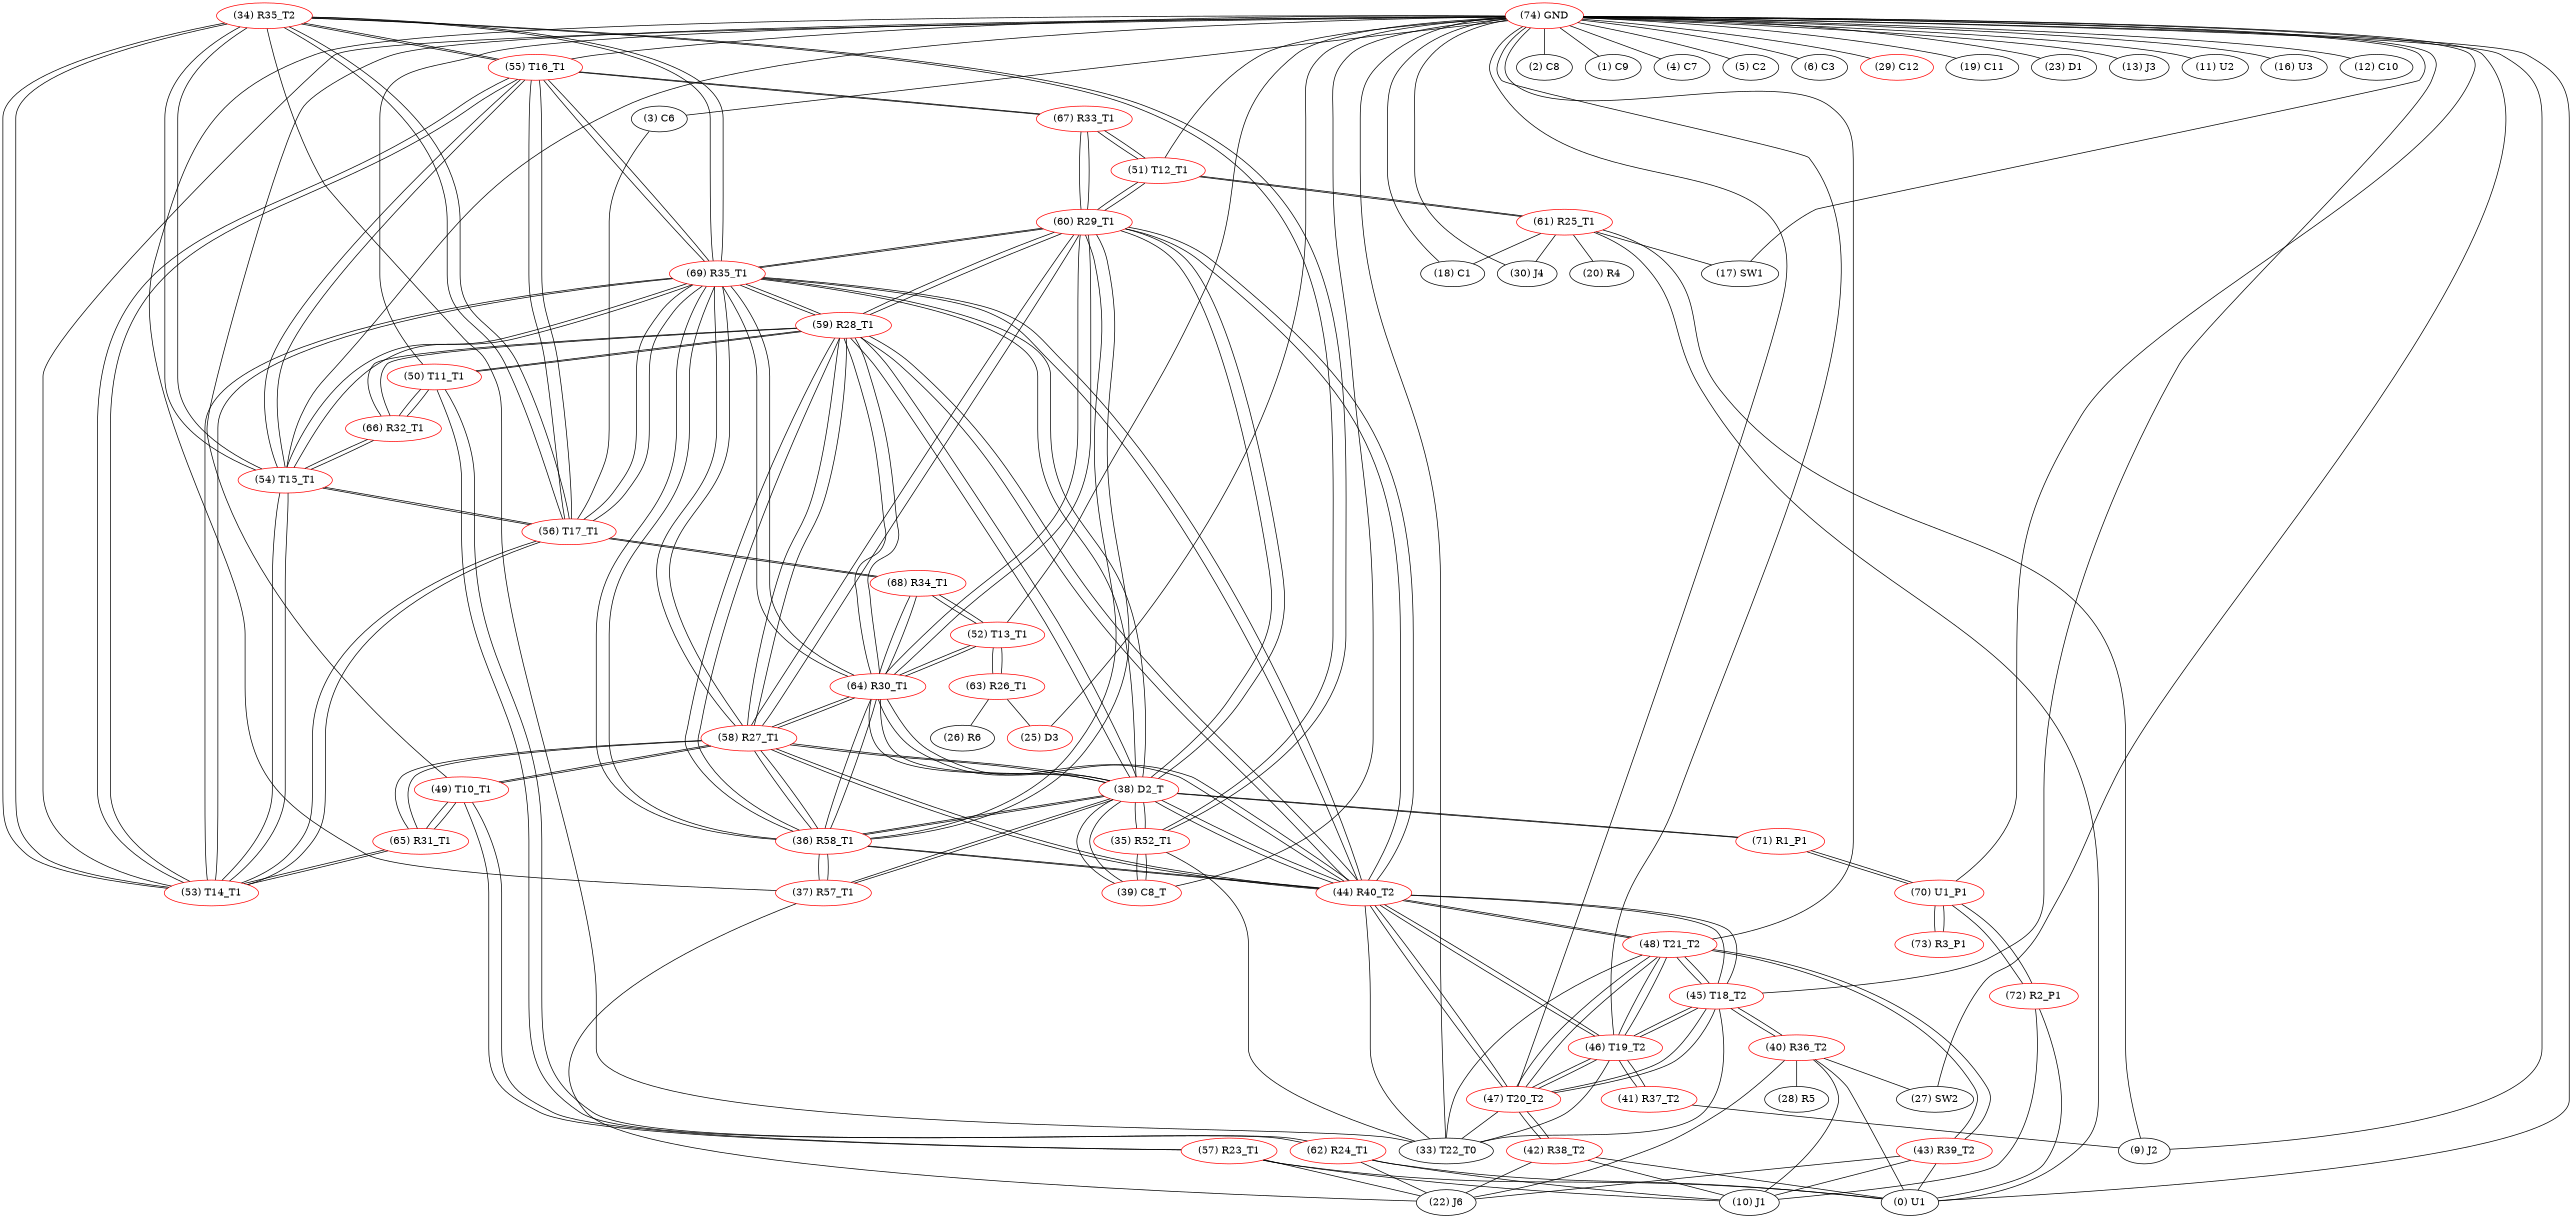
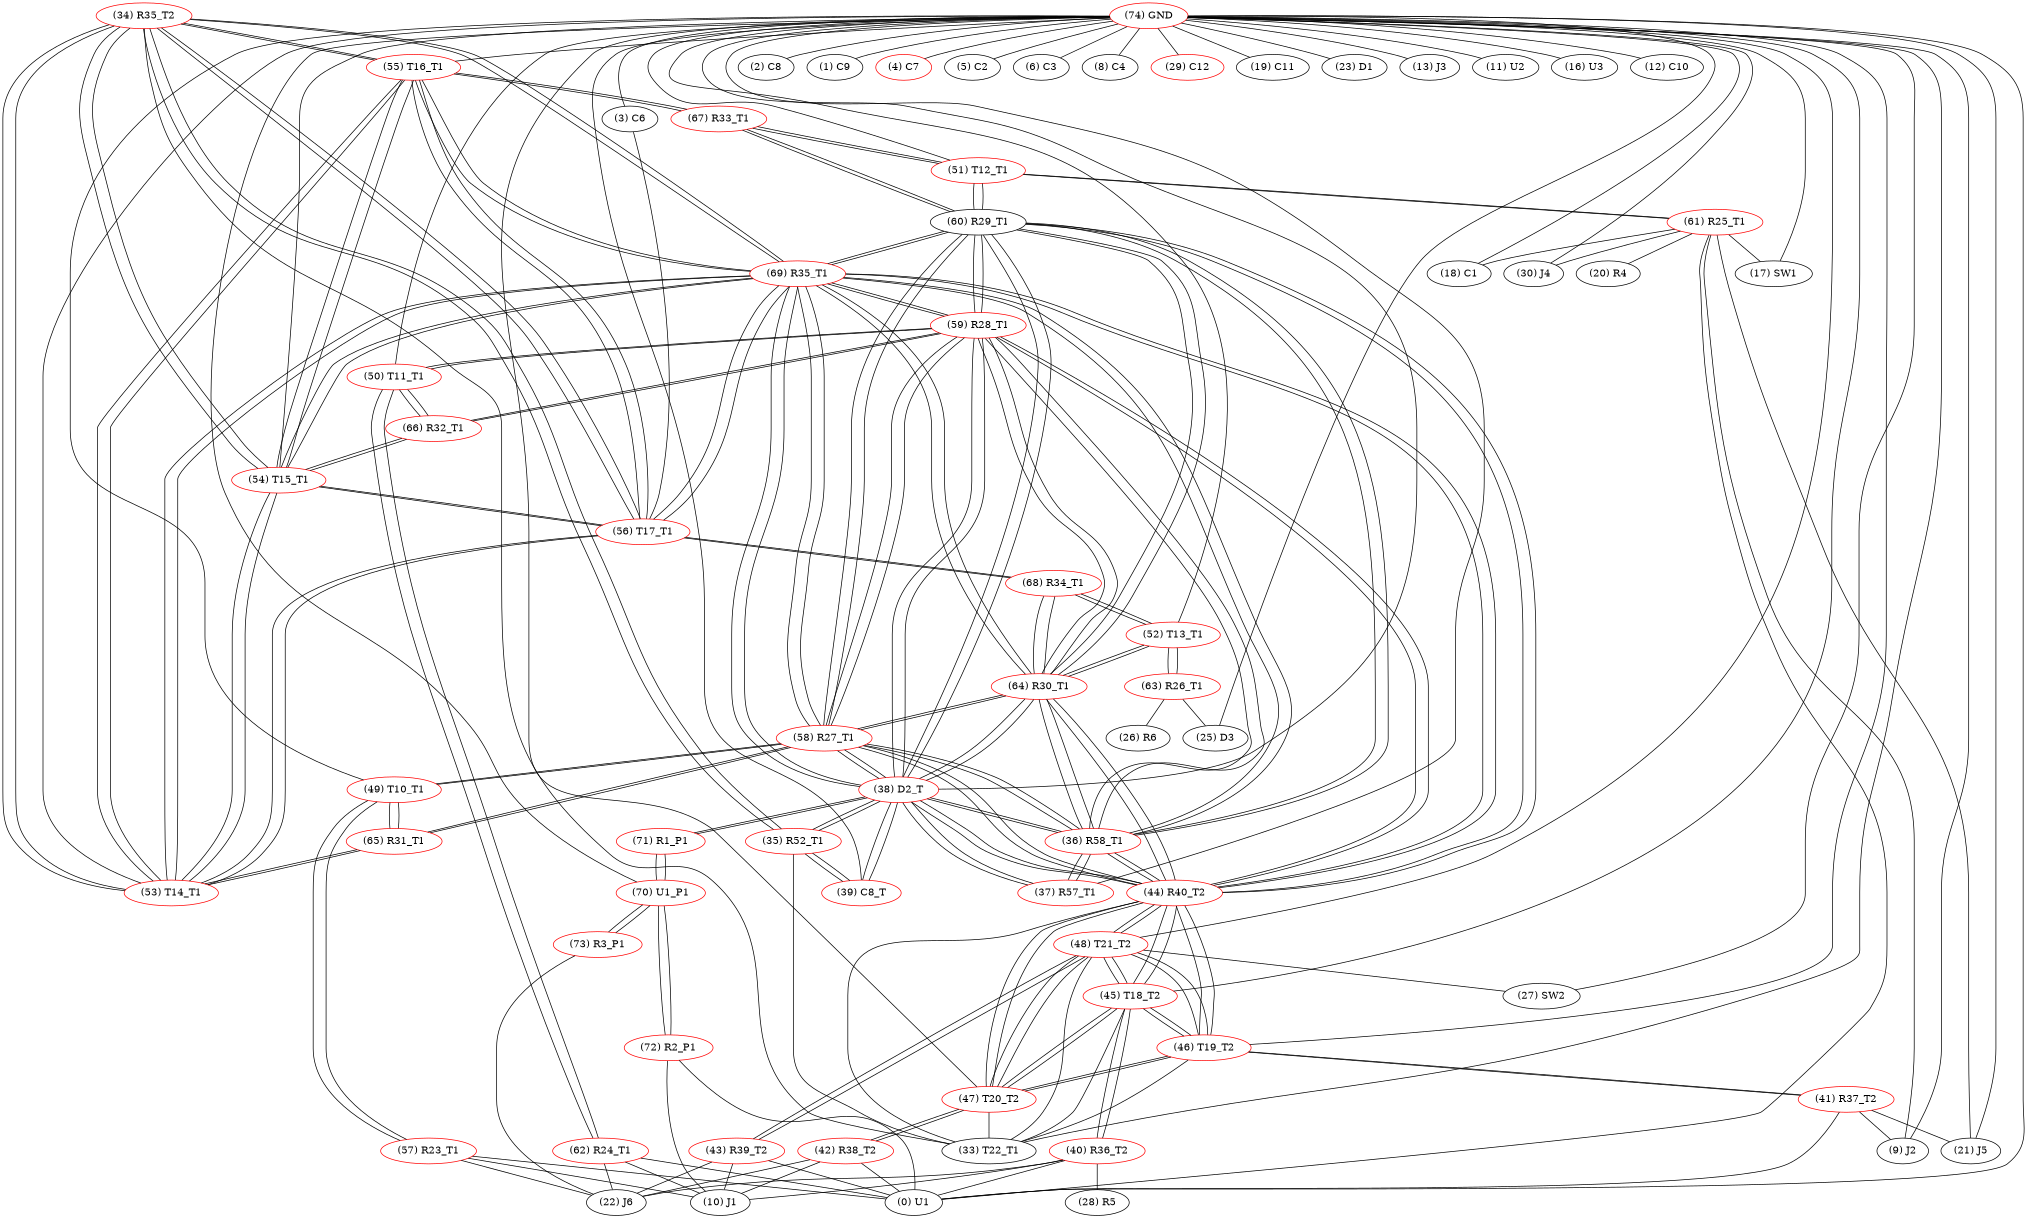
  graph {
    node [color=red]
    n1 [label="(34) R35_T2"]
    n2 [label="(55) T16_T1"]
    n3 [label="(54) T15_T1"]
    n4 [label="(69) R35_T1"]
    n5 [label="(53) T14_T1"]
    n6 [label="(56) T17_T1"]
    n7 [label="(35) R52_T1"]
-   n8 [label="(33) T22_T0" color=""]
+   n8 [label="(33) T22_T1" color=""]
    n9 [label="(67) R33_T1"]
    n10 [label="(66) R32_T1"]
    n11 [label="(38) D2_T"]
    n12 [label="(36) R58_T1"]
-   n13 [label="(60) R29_T1"]
+   n13 [color=black label="(60) R29_T1"]
    n14 [label="(44) R40_T2"]
    n15 [label="(64) R30_T1"]
    n16 [label="(58) R27_T1"]
    n17 [label="(59) R28_T1"]
    n18 [label="(65) R31_T1"]
    n19 [label="(68) R34_T1"]
    n20 [label="(39) C8_T"]
    n21 [label="(51) T12_T1"]
    n22 [label="(50) T11_T1"]
    n23 [label="(37) R57_T1"]
    n24 [label="(71) R1_P1"]
    n25 [label="(45) T18_T2"]
    n26 [label="(46) T19_T2"]
    n27 [label="(47) T20_T2"]
    n28 [label="(48) T21_T2"]
    n29 [label="(52) T13_T1"]
    n30 [label="(49) T10_T1"]
    n31 [label="(70) U1_P1"]
    n32 [label="(61) R25_T1"]
    n33 [label="(40) R36_T2"]
    n34 [label="(41) R37_T2"]
    n35 [label="(42) R38_T2"]
    n36 [label="(43) R39_T2"]
    n37 [label="(63) R26_T1"]
    n38 [label="(57) R23_T1"]
    n39 [label="(62) R24_T1"]
    n40 [label="(73) R3_P1"]
    n41 [label="(72) R2_P1"]
    n42 [label="(10) J1" color=""]
    n43 [label="(28) R5" color=""]
    n44 [label="(0) U1" color=""]
    n45 [label="(22) J6" color=""]
    n46 [label="(27) SW2" color=""]
    n47 [label="(9) J2" color=""]
+   n48 [label="(21) J5" color=""]
    n49 [label="(18) C1" color=""]
    n50 [label="(30) J4" color=""]
    n51 [label="(17) SW1" color=""]
    n52 [label="(20) R4" color=""]
-   n53 [label="(25) D3"]
+   n53 [label="(25) D3" color=""]
    n54 [label="(26) R6" color=""]
    n55 [label="(74) GND"]
    n56 [label="(3) C6" color=""]
    n57 [label="(2) C8" color=""]
    n58 [label="(1) C9" color=""]
-   n59 [label="(4) C7" color=""]
+   n59 [label="(4) C7"]
    n60 [label="(5) C2" color=""]
    n61 [label="(6) C3" color=""]
+   n62 [label="(8) C4" color=""]
    n63 [label="(29) C12"]
    n64 [label="(19) C11" color=""]
    n65 [label="(23) D1" color=""]
    n66 [label="(13) J3" color=""]
    n67 [label="(11) U2" color=""]
    n68 [label="(16) U3" color=""]
    n69 [label="(12) C10" color=""]
    n1 -- n2
    n1 -- n3
    n1 -- n4
    n1 -- n5
    n1 -- n6
    n1 -- n7
    n1 -- n8
    n2 -- n1
    n2 -- n3
    n2 -- n4
    n2 -- n5
    n2 -- n6
    n2 -- n9
    n3 -- n1
    n3 -- n2
    n3 -- n4
    n3 -- n5
    n3 -- n6
    n3 -- n10
    n4 -- n1
    n4 -- n2
    n4 -- n3
    n4 -- n5
    n4 -- n6
    n4 -- n11
    n4 -- n12
    n4 -- n13
    n4 -- n14
    n4 -- n15
    n4 -- n16
    n4 -- n17
    n5 -- n1
    n5 -- n2
    n5 -- n3
    n5 -- n4
    n5 -- n6
    n5 -- n18
    n6 -- n1
    n6 -- n2
    n6 -- n3
    n6 -- n4
    n6 -- n5
    n6 -- n19
    n7 -- n1
    n7 -- n8
    n7 -- n11
    n7 -- n20
    n9 -- n2
    n9 -- n13
    n9 -- n21
    n10 -- n3
    n10 -- n17
    n10 -- n22
    n11 -- n4
    n11 -- n7
    n11 -- n12
    n11 -- n13
    n11 -- n14
    n11 -- n15
    n11 -- n16
    n11 -- n17
    n11 -- n20
    n11 -- n23
    n11 -- n24
    n12 -- n4
    n12 -- n11
    n12 -- n13
    n12 -- n14
    n12 -- n15
    n12 -- n16
    n12 -- n17
    n12 -- n23
    n13 -- n4
    n13 -- n9
    n13 -- n11
    n13 -- n12
    n13 -- n14
    n13 -- n15
    n13 -- n16
    n13 -- n17
    n13 -- n21
    n14 -- n4
    n14 -- n8
    n14 -- n11
    n14 -- n12
    n14 -- n13
    n14 -- n15
    n14 -- n16
    n14 -- n17
    n14 -- n25
    n14 -- n26
    n14 -- n27
    n14 -- n28
    n15 -- n4
    n15 -- n11
    n15 -- n12
    n15 -- n13
    n15 -- n14
    n15 -- n16
    n15 -- n17
    n15 -- n19
    n15 -- n29
    n16 -- n4
    n16 -- n11
    n16 -- n12
    n16 -- n13
    n16 -- n14
    n16 -- n15
    n16 -- n17
    n16 -- n18
    n16 -- n30
    n17 -- n4
    n17 -- n10
    n17 -- n11
    n17 -- n12
    n17 -- n13
    n17 -- n14
    n17 -- n15
    n17 -- n16
    n17 -- n22
    n18 -- n5
    n18 -- n16
    n18 -- n30
    n19 -- n6
    n19 -- n15
    n19 -- n29
    n20 -- n7
    n20 -- n11
    n21 -- n9
    n21 -- n13
    n21 -- n32
    n22 -- n10
    n22 -- n17
    n22 -- n39
    n23 -- n11
    n23 -- n12
    n24 -- n11
    n24 -- n31
    n25 -- n8
    n25 -- n14
    n25 -- n26
    n25 -- n27
    n25 -- n28
    n25 -- n33
    n26 -- n8
    n26 -- n14
    n26 -- n25
    n26 -- n27
    n26 -- n28
    n26 -- n34
    n27 -- n8
    n27 -- n14
    n27 -- n25
    n27 -- n26
    n27 -- n28
    n27 -- n35
    n28 -- n8
    n28 -- n14
    n28 -- n25
    n28 -- n26
    n28 -- n27
    n28 -- n36
    n29 -- n15
    n29 -- n19
    n29 -- n37
    n30 -- n16
    n30 -- n18
    n30 -- n38
    n31 -- n24
    n31 -- n40
    n31 -- n41
    n32 -- n21
    n32 -- n44
    n32 -- n47
+   n32 -- n48
    n32 -- n49
    n32 -- n50
    n32 -- n51
    n32 -- n52
    n33 -- n25
    n33 -- n42
    n33 -- n43
    n33 -- n44
    n33 -- n45
-   n33 -- n46
+   n28 -- n46
    n34 -- n26
+   n34 -- n44
    n34 -- n47
+   n34 -- n48
    n35 -- n27
    n35 -- n42
    n35 -- n44
    n35 -- n45
    n36 -- n28
    n36 -- n42
    n36 -- n44
    n36 -- n45
    n37 -- n29
    n37 -- n53
    n37 -- n54
    n38 -- n30
    n38 -- n42
    n38 -- n44
    n38 -- n45
    n39 -- n22
    n39 -- n42
    n39 -- n44
    n39 -- n45
    n40 -- n31
-   n23 -- n45
+   n40 -- n45
    n41 -- n31
    n41 -- n42
    n41 -- n44
    n55 -- n2
    n55 -- n3
    n55 -- n5
    n55 -- n8
+   n55 -- n11
    n55 -- n20
    n55 -- n21
    n55 -- n22
    n55 -- n23
    n55 -- n25
    n55 -- n26
    n55 -- n27
    n55 -- n28
    n55 -- n29
    n55 -- n30
    n55 -- n31
    n55 -- n44
    n55 -- n46
    n55 -- n47
+   n55 -- n48
    n55 -- n49
    n55 -- n50
    n55 -- n51
    n55 -- n53
    n55 -- n56
    n55 -- n57
    n55 -- n58
    n55 -- n59
    n55 -- n60
    n55 -- n61
+   n55 -- n62
    n55 -- n63
    n55 -- n64
    n55 -- n65
    n55 -- n66
    n55 -- n67
    n55 -- n68
    n55 -- n69
    n56 -- n6
  }
